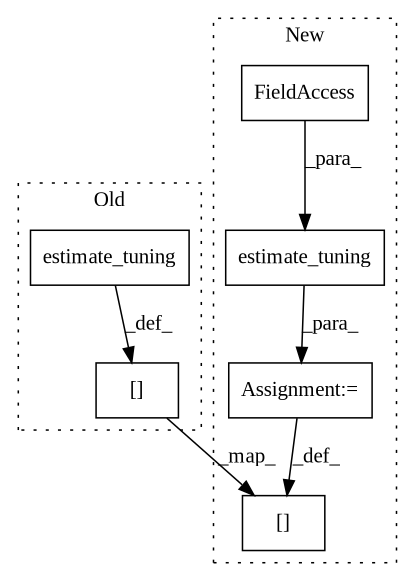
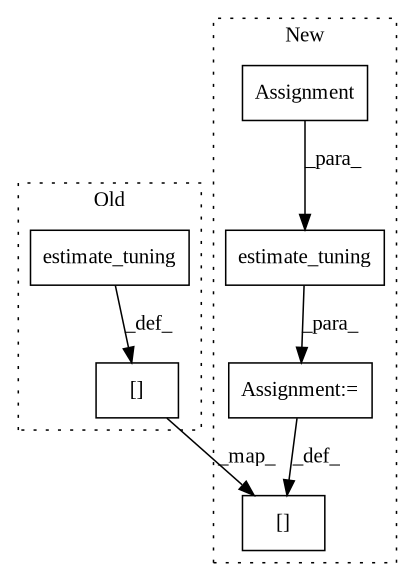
  digraph {
    fontname="Liberation Serif"
    node [a=32 l="16,1" shape=box fontname="Liberation Serif"]
    edge [fontname="Liberation Serif"]
    n1 [label=estimate_tuning s="607,646"]
    n2 [a=2 l="7,1" label="[]" s="590,605"]
    n3 [label=estimate_tuning s="394,447"]
-   n4 [a=22 l=2 label=FieldAccess s=412]
+   n4 [a=22 l=2 label=Assignment s=412]
    n5 [a=2 l="7,1" label="[]" s="377,392"]
    n6 [a=7 l=1 label="Assignment:=" s=393]
    subgraph cluster_1 {
      label=Old
      style=dotted
      n1
      n2
    }
    subgraph cluster_2 {
      label=New
      style=dotted
      n3
      n4
      n5
      n6
    }
    n1 -> n2 [label=_def_]
    n2 -> n5 [label=_map_]
    n3 -> n6 [label=_para_]
    n4 -> n3 [label=_para_]
    n6 -> n5 [label=_def_]
  }
